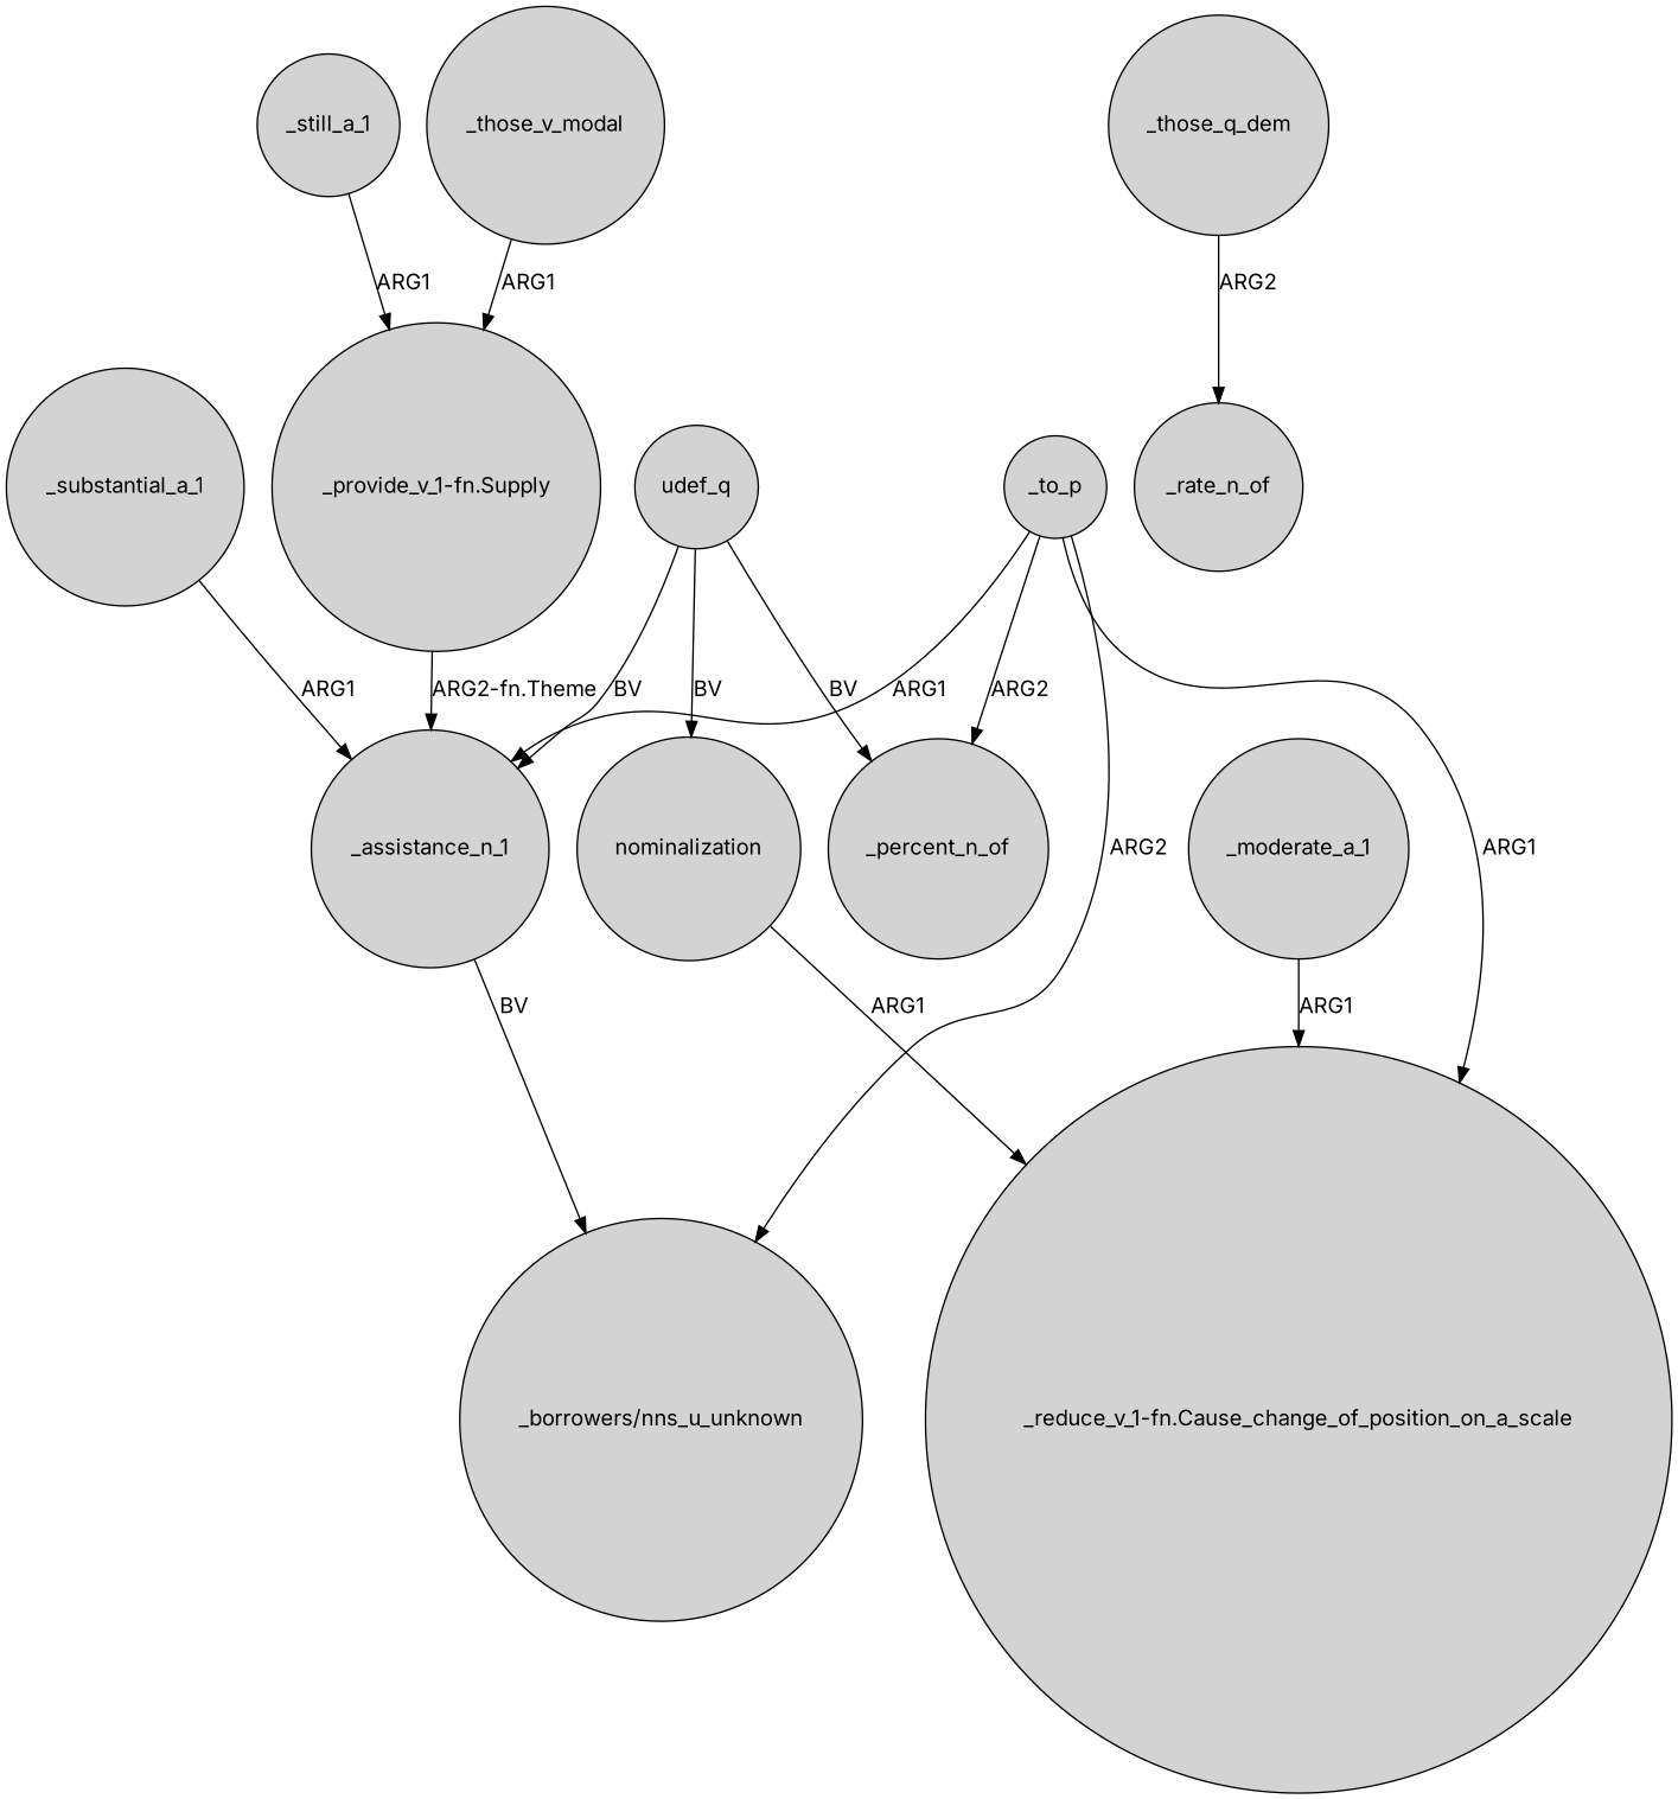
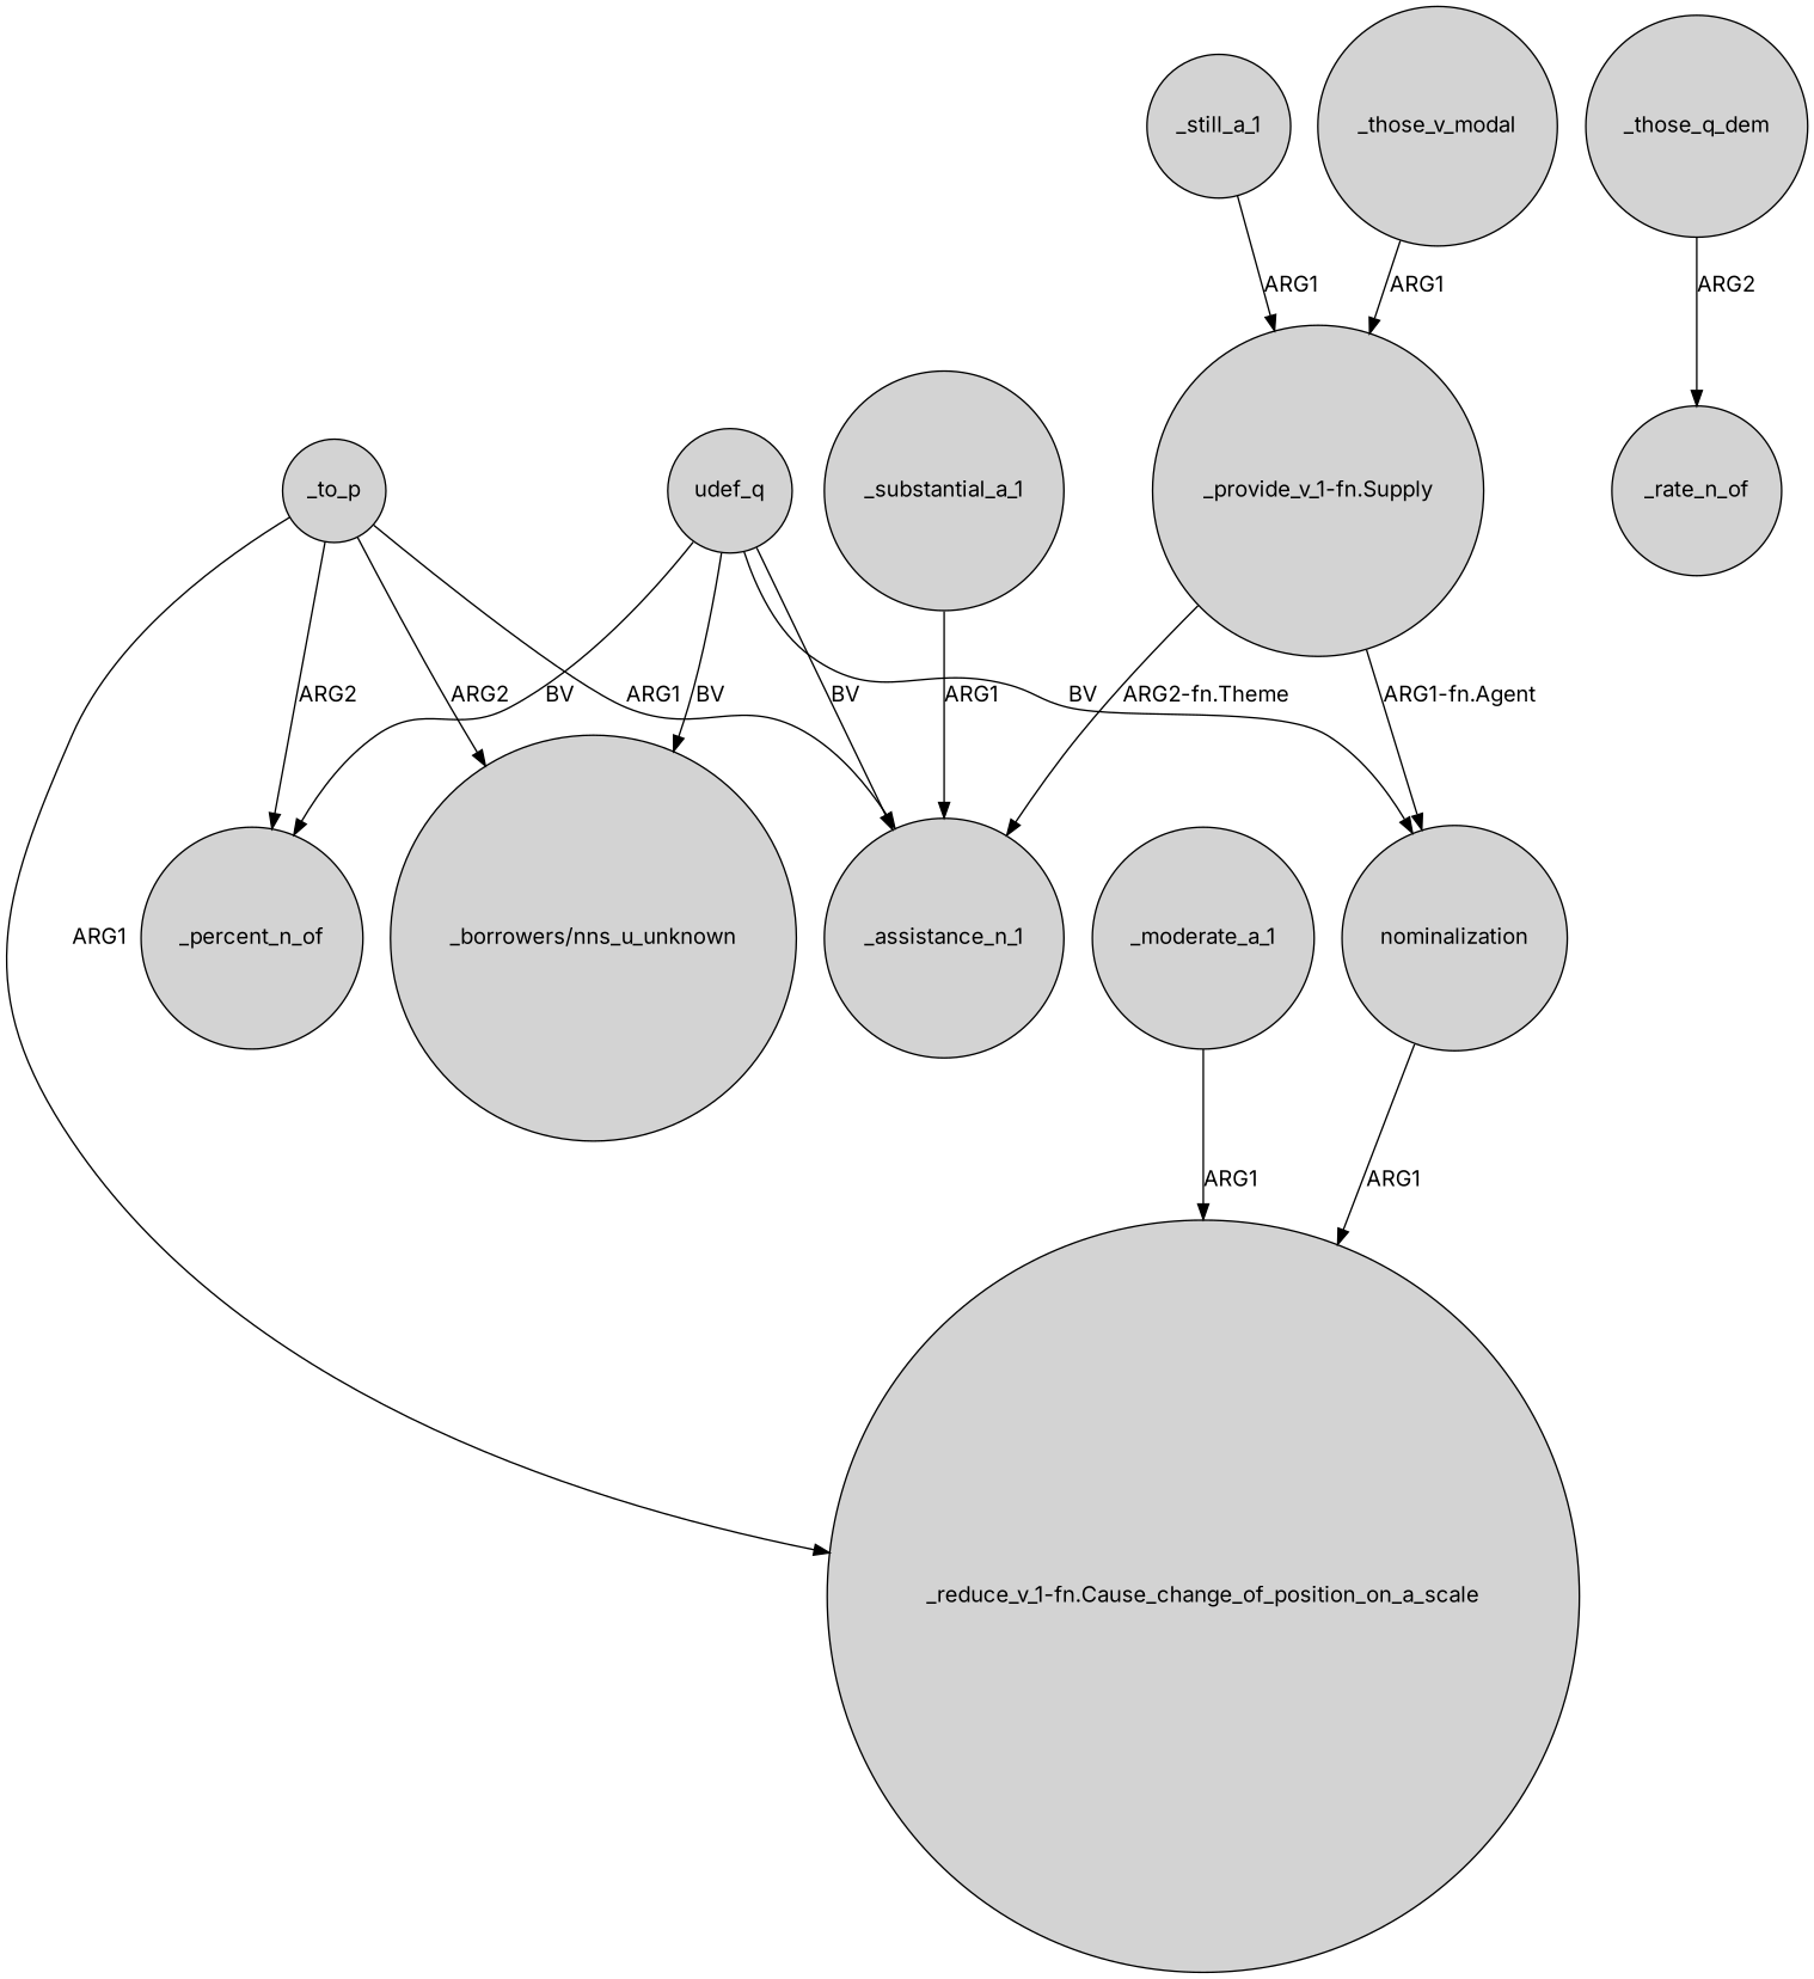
  digraph {
    fontname=Inter
    node [fontname=Inter shape=circle style=filled]
    edge [fontname=Inter]
    udef_q
    _assistance_n_1
    "_borrowers/nns_u_unknown"
    nominalization
    _percent_n_of
    "_reduce_v_1-fn.Cause_change_of_position_on_a_scale"
    _substantial_a_1
    _moderate_a_1
    _those_q_dem
    _rate_n_of
    "_provide_v_1-fn.Supply"
    _to_p
    _still_a_1
    n14 [label=_those_v_modal]
    udef_q -> _assistance_n_1 [label=BV]
-   _assistance_n_1 -> "_borrowers/nns_u_unknown" [label=BV]
+   udef_q -> "_borrowers/nns_u_unknown" [label=BV]
    udef_q -> nominalization [label=BV]
    udef_q -> _percent_n_of [label=BV]
    nominalization -> "_reduce_v_1-fn.Cause_change_of_position_on_a_scale" [label=ARG1]
    _substantial_a_1 -> _assistance_n_1 [label=ARG1]
    _moderate_a_1 -> "_reduce_v_1-fn.Cause_change_of_position_on_a_scale" [label=ARG1]
    _those_q_dem -> _rate_n_of [label=ARG2]
    "_provide_v_1-fn.Supply" -> _assistance_n_1 [label="ARG2-fn.Theme"]
+   "_provide_v_1-fn.Supply" -> nominalization [label="ARG1-fn.Agent"]
    _to_p -> _assistance_n_1 [label=ARG1]
    _to_p -> "_borrowers/nns_u_unknown" [label=ARG2]
    _to_p -> _percent_n_of [label=ARG2]
    _to_p -> "_reduce_v_1-fn.Cause_change_of_position_on_a_scale" [label=ARG1]
    _still_a_1 -> "_provide_v_1-fn.Supply" [label=ARG1]
    n14 -> "_provide_v_1-fn.Supply" [label=ARG1]
  }
